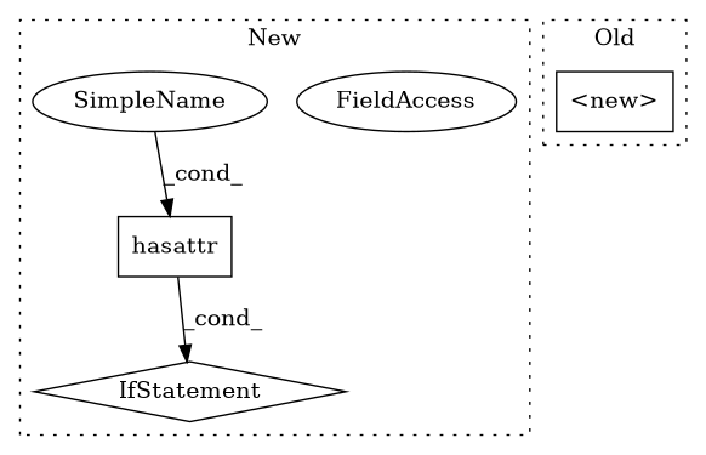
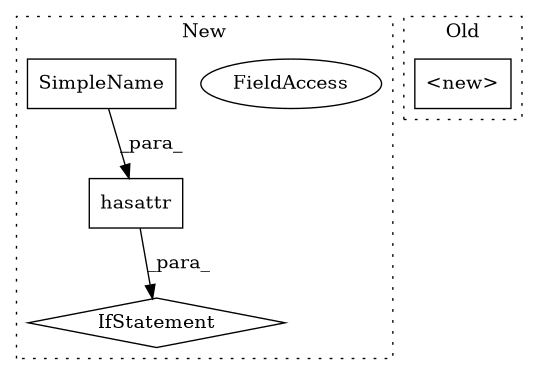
  digraph {
    node [shape=box]
    n1 [a=32 l="8,1" label=hasattr s="401,420"]
    n2 [a=25 l="4,2" label=IfStatement s="397,421" shape=diamond]
    n3 [a=22 l=13 label=FieldAccess s=546 shape=ellipse]
-   n4 [a=42 l=5 label=SimpleName s=409 shape=ellipse]
+   n4 [a=42 l=5 label=SimpleName s=409]
    n5 [a=14 l=19 label="<new>" s=360]
    subgraph cluster_1 {
      label=New
      style=dotted
      n1
      n2
      n3
      n4
    }
    subgraph cluster_2 {
      label=Old
      style=dotted
      n5
    }
-   n1 -> n2 [label=_cond_]
-   n4 -> n1 [label=_cond_]
+   n1 -> n2 [label=_para_]
+   n4 -> n1 [label=_para_]
  }
